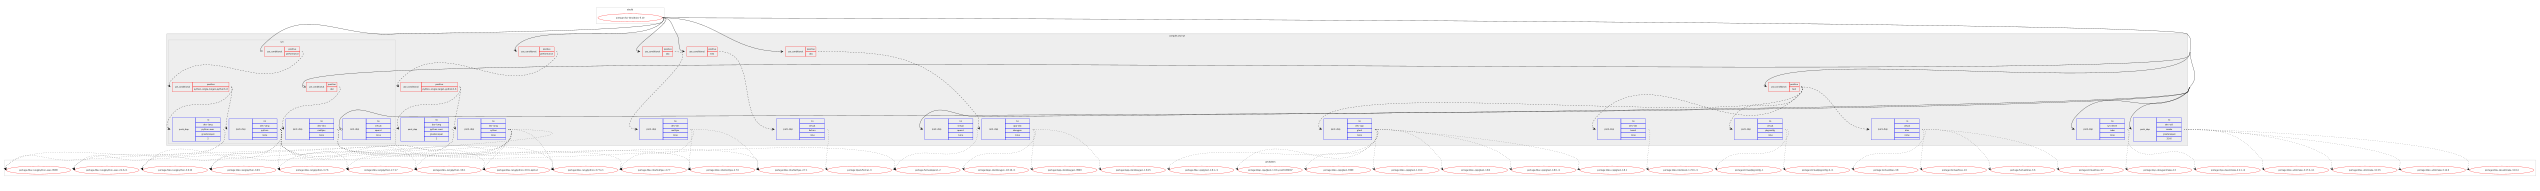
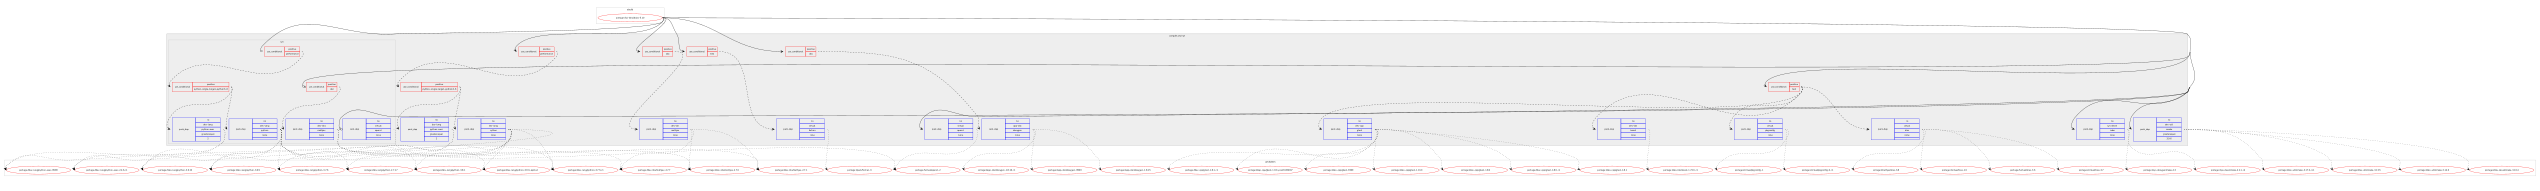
  digraph {
    compound=true
    concentrate=true
    fontname=Nunito
    fontsize=10
    newrank=true
    rankdir=TB
    ranksep=1.5
    node [color=red fontname=Nunito fontsize=10]
    edge [arrowhead=vee fontname=Nunito headport=w style=dotted tailport=e weight=100]
    n1 [label="portage://sci-libs/clblas-5.10" width=4]
    n2 [color=blue label=<<TABLE BORDER="0" CELLBORDER="1" CELLSPACING="0" CELLPADDING="4" WIDTH="220"><TR><TD ROWSPAN="6" CELLPADDING="30">pack_dep</TD></TR><TR><TD WIDTH="110">no</TD></TR><TR><TD>app-doc</TD></TR><TR><TD>doxygen</TD></TR><TR><TD>none</TD></TR><TR><TD></TD></TR></TABLE>> shape=none]
    n3 [label=<<TABLE BORDER="0" CELLBORDER="1" CELLSPACING="0" CELLPADDING="4"><TR><TD ROWSPAN="3" CELLPADDING="10">use_conditional</TD></TR><TR><TD>positive</TD></TR><TR><TD>doc</TD></TR></TABLE>> shape=none]
    n4 [color=blue label=<<TABLE BORDER="0" CELLBORDER="1" CELLSPACING="0" CELLPADDING="4" WIDTH="220"><TR><TD ROWSPAN="6" CELLPADDING="30">pack_dep</TD></TR><TR><TD WIDTH="110">no</TD></TR><TR><TD>dev-libs</TD></TR><TR><TD>mathjax</TD></TR><TR><TD>none</TD></TR><TR><TD></TD></TR></TABLE>> shape=none]
    n5 [label=<<TABLE BORDER="0" CELLBORDER="1" CELLSPACING="0" CELLPADDING="4"><TR><TD ROWSPAN="3" CELLPADDING="10">use_conditional</TD></TR><TR><TD>positive</TD></TR><TR><TD>doc</TD></TR></TABLE>> shape=none]
    n6 [color=blue label=<<TABLE BORDER="0" CELLBORDER="1" CELLSPACING="0" CELLPADDING="4" WIDTH="220"><TR><TD ROWSPAN="6" CELLPADDING="30">pack_dep</TD></TR><TR><TD WIDTH="110">no</TD></TR><TR><TD>dev-lang</TD></TR><TR><TD>python</TD></TR><TR><TD>none</TD></TR><TR><TD></TD></TR></TABLE>> shape=none]
    n7 [color=blue label=<<TABLE BORDER="0" CELLBORDER="1" CELLSPACING="0" CELLPADDING="4" WIDTH="220"><TR><TD ROWSPAN="6" CELLPADDING="30">pack_dep</TD></TR><TR><TD WIDTH="110">no</TD></TR><TR><TD>dev-lang</TD></TR><TR><TD>python-exec</TD></TR><TR><TD>greaterequal</TD></TR><TR><TD>2</TD></TR></TABLE>> shape=none]
    n8 [label=<<TABLE BORDER="0" CELLBORDER="1" CELLSPACING="0" CELLPADDING="4"><TR><TD ROWSPAN="3" CELLPADDING="10">use_conditional</TD></TR><TR><TD>positive</TD></TR><TR><TD>python_single_target_python3_6</TD></TR></TABLE>> shape=none]
    n9 [label=<<TABLE BORDER="0" CELLBORDER="1" CELLSPACING="0" CELLPADDING="4"><TR><TD ROWSPAN="3" CELLPADDING="10">use_conditional</TD></TR><TR><TD>positive</TD></TR><TR><TD>performance</TD></TR></TABLE>> shape=none]
    n10 [color=blue label=<<TABLE BORDER="0" CELLBORDER="1" CELLSPACING="0" CELLPADDING="4" WIDTH="220"><TR><TD ROWSPAN="6" CELLPADDING="30">pack_dep</TD></TR><TR><TD WIDTH="110">no</TD></TR><TR><TD>dev-cpp</TD></TR><TR><TD>gtest</TD></TR><TR><TD>none</TD></TR><TR><TD></TD></TR></TABLE>> shape=none]
    n11 [color=blue label=<<TABLE BORDER="0" CELLBORDER="1" CELLSPACING="0" CELLPADDING="4" WIDTH="220"><TR><TD ROWSPAN="6" CELLPADDING="30">pack_dep</TD></TR><TR><TD WIDTH="110">no</TD></TR><TR><TD>dev-libs</TD></TR><TR><TD>boost</TD></TR><TR><TD>none</TD></TR><TR><TD></TD></TR></TABLE>> shape=none]
    n12 [color=blue label=<<TABLE BORDER="0" CELLBORDER="1" CELLSPACING="0" CELLPADDING="4" WIDTH="220"><TR><TD ROWSPAN="6" CELLPADDING="30">pack_dep</TD></TR><TR><TD WIDTH="110">no</TD></TR><TR><TD>virtual</TD></TR><TR><TD>pkgconfig</TD></TR><TR><TD>none</TD></TR><TR><TD></TD></TR></TABLE>> shape=none]
    n13 [color=blue label=<<TABLE BORDER="0" CELLBORDER="1" CELLSPACING="0" CELLPADDING="4" WIDTH="220"><TR><TD ROWSPAN="6" CELLPADDING="30">pack_dep</TD></TR><TR><TD WIDTH="110">no</TD></TR><TR><TD>virtual</TD></TR><TR><TD>blas</TD></TR><TR><TD>none</TD></TR><TR><TD></TD></TR></TABLE>> shape=none]
    n14 [label=<<TABLE BORDER="0" CELLBORDER="1" CELLSPACING="0" CELLPADDING="4"><TR><TD ROWSPAN="3" CELLPADDING="10">use_conditional</TD></TR><TR><TD>positive</TD></TR><TR><TD>test</TD></TR></TABLE>> shape=none]
    n15 [color=blue label=<<TABLE BORDER="0" CELLBORDER="1" CELLSPACING="0" CELLPADDING="4" WIDTH="220"><TR><TD ROWSPAN="6" CELLPADDING="30">pack_dep</TD></TR><TR><TD WIDTH="110">no</TD></TR><TR><TD>virtual</TD></TR><TR><TD>fortran</TD></TR><TR><TD>none</TD></TR><TR><TD></TD></TR></TABLE>> shape=none]
    n16 [label=<<TABLE BORDER="0" CELLBORDER="1" CELLSPACING="0" CELLPADDING="4"><TR><TD ROWSPAN="3" CELLPADDING="10">use_conditional</TD></TR><TR><TD>positive</TD></TR><TR><TD>test</TD></TR></TABLE>> shape=none]
    n17 [color=blue label=<<TABLE BORDER="0" CELLBORDER="1" CELLSPACING="0" CELLPADDING="4" WIDTH="220"><TR><TD ROWSPAN="6" CELLPADDING="30">pack_dep</TD></TR><TR><TD WIDTH="110">no</TD></TR><TR><TD>dev-util</TD></TR><TR><TD>cmake</TD></TR><TR><TD>greaterequal</TD></TR><TR><TD>3.9.6</TD></TR></TABLE>> shape=none]
    n18 [color=blue label=<<TABLE BORDER="0" CELLBORDER="1" CELLSPACING="0" CELLPADDING="4" WIDTH="220"><TR><TD ROWSPAN="6" CELLPADDING="30">pack_dep</TD></TR><TR><TD WIDTH="110">no</TD></TR><TR><TD>sys-devel</TD></TR><TR><TD>make</TD></TR><TR><TD>none</TD></TR><TR><TD></TD></TR></TABLE>> shape=none]
    n19 [color=blue label=<<TABLE BORDER="0" CELLBORDER="1" CELLSPACING="0" CELLPADDING="4" WIDTH="220"><TR><TD ROWSPAN="6" CELLPADDING="30">pack_dep</TD></TR><TR><TD WIDTH="110">no</TD></TR><TR><TD>virtual</TD></TR><TR><TD>opencl</TD></TR><TR><TD>none</TD></TR><TR><TD></TD></TR></TABLE>> shape=none]
    n20 [color=blue label=<<TABLE BORDER="0" CELLBORDER="1" CELLSPACING="0" CELLPADDING="4" WIDTH="220"><TR><TD ROWSPAN="6" CELLPADDING="30">pack_dep</TD></TR><TR><TD WIDTH="110">no</TD></TR><TR><TD>dev-libs</TD></TR><TR><TD>mathjax</TD></TR><TR><TD>none</TD></TR><TR><TD></TD></TR></TABLE>> shape=none]
    n21 [label=<<TABLE BORDER="0" CELLBORDER="1" CELLSPACING="0" CELLPADDING="4"><TR><TD ROWSPAN="3" CELLPADDING="10">use_conditional</TD></TR><TR><TD>positive</TD></TR><TR><TD>doc</TD></TR></TABLE>> shape=none]
    n22 [color=blue label=<<TABLE BORDER="0" CELLBORDER="1" CELLSPACING="0" CELLPADDING="4" WIDTH="220"><TR><TD ROWSPAN="6" CELLPADDING="30">pack_dep</TD></TR><TR><TD WIDTH="110">no</TD></TR><TR><TD>dev-lang</TD></TR><TR><TD>python</TD></TR><TR><TD>none</TD></TR><TR><TD></TD></TR></TABLE>> shape=none]
    n23 [color=blue label=<<TABLE BORDER="0" CELLBORDER="1" CELLSPACING="0" CELLPADDING="4" WIDTH="220"><TR><TD ROWSPAN="6" CELLPADDING="30">pack_dep</TD></TR><TR><TD WIDTH="110">no</TD></TR><TR><TD>dev-lang</TD></TR><TR><TD>python-exec</TD></TR><TR><TD>greaterequal</TD></TR><TR><TD>2</TD></TR></TABLE>> shape=none]
    n24 [label=<<TABLE BORDER="0" CELLBORDER="1" CELLSPACING="0" CELLPADDING="4"><TR><TD ROWSPAN="3" CELLPADDING="10">use_conditional</TD></TR><TR><TD>positive</TD></TR><TR><TD>python_single_target_python3_6</TD></TR></TABLE>> shape=none]
    n25 [label=<<TABLE BORDER="0" CELLBORDER="1" CELLSPACING="0" CELLPADDING="4"><TR><TD ROWSPAN="3" CELLPADDING="10">use_conditional</TD></TR><TR><TD>positive</TD></TR><TR><TD>performance</TD></TR></TABLE>> shape=none]
    n26 [color=blue label=<<TABLE BORDER="0" CELLBORDER="1" CELLSPACING="0" CELLPADDING="4" WIDTH="220"><TR><TD ROWSPAN="6" CELLPADDING="30">pack_dep</TD></TR><TR><TD WIDTH="110">no</TD></TR><TR><TD>virtual</TD></TR><TR><TD>opencl</TD></TR><TR><TD>none</TD></TR><TR><TD></TD></TR></TABLE>> shape=none]
    n27 [label="portage://app-doc/doxygen-9999" width=4]
    n28 [label="portage://app-doc/doxygen-1.8.16-r1" width=4]
    n29 [label="portage://app-doc/doxygen-1.8.15" width=4]
    n30 [label="portage://dev-libs/mathjax-2.7.7" width=4]
    n31 [label="portage://dev-libs/mathjax-2.7.1" width=4]
    n32 [label="portage://dev-libs/mathjax-2.7.0" width=4]
    n33 [label="portage://dev-lang/python-3.9.0_alpha2" width=4]
    n34 [label="portage://dev-lang/python-3.8.1" width=4]
    n35 [label="portage://dev-lang/python-3.7.6" width=4]
    n36 [label="portage://dev-lang/python-3.7.5-r1" width=4]
    n37 [label="portage://dev-lang/python-3.6.9" width=4]
    n38 [label="portage://dev-lang/python-3.6.10" width=4]
    n39 [label="portage://dev-lang/python-2.7.17" width=4]
    n40 [label="portage://dev-lang/python-exec-9999" width=4]
    n41 [label="portage://dev-lang/python-exec-2.4.6-r1" width=4]
    n42 [label="portage://dev-cpp/gtest-3999" width=4]
    n43 [label="portage://dep-cpp/gtest-1.9.0_pre20190607" width=4]
    n44 [label="portage://dev-cpp/gtest-1.8.1-r1" width=4]
    n45 [label="portage://dev-cpp/gtest-1.8.1" width=4]
    n46 [label="portage://dev-cpp/gtest-1.8.0-r1" width=4]
    n47 [label="portage://dev-cpp/gtest-1.8.0" width=4]
    n48 [label="portage://dev-cpp/gtest-1.10.0" width=4]
    n49 [label="portage://dev-libs/boost-1.72.0-r1" width=4]
    n50 [label="portage://virtual/pkgconfig-1" width=4]
    n51 [label="portage://virtual/pkgconfig-0-r1" width=4]
-   n52 [label="portage://virtual/blas-3.8" width=4]
+   n52 [label="portage://mathjax/blas-3.8" width=4]
    n53 [label="portage://virtual/blas-3.7" width=4]
    n54 [label="portage://virtual/blas-3.6" width=4]
    n55 [label="portage://virtual/blas-1.0" width=4]
    n56 [label="portage://pack/fortran-0" width=4]
    n57 [label="portage://dev-util/cmake-3.17.0_rc1" width=4]
    n58 [label="portage://dev-devel/cmake-3.16.4" width=4]
    n59 [label="portage://dev-util/cmake-3.14.6" width=4]
    n60 [label="portage://dev-util/cmake-3.13.5" width=4]
    n61 [label="portage://sys-doxygen/make-4.3" width=4]
    n62 [label="portage://sys-devel/make-4.2.1-r4" width=4]
    n63 [label="portage://virtual/opencl-2" width=4]
    subgraph cluster_1 {
      color=gray
      label=<<i>ebuild</i>>
      rank=same
      n1
    }
    subgraph cluster_2 {
      color=gray
      label=<<i>dependencies</i>>
      subgraph cluster_3 {
        color=gray
        fillcolor="#eeeeee"
        label=<<i>compile</i>>
        style=filled
        subgraph sub_4 {
          color=gray
          fillcolor="#eeeeee"
          label=<<i>compile</i>>
          style=filled
          n3
          subgraph sub_5 {
            color=gray
            fillcolor="#eeeeee"
            label=<<i>compile</i>>
            style=filled
            n2
          }
        }
        subgraph sub_6 {
          color=gray
          fillcolor="#eeeeee"
          label=<<i>compile</i>>
          style=filled
          n5
          subgraph sub_7 {
            color=gray
            fillcolor="#eeeeee"
            label=<<i>compile</i>>
            style=filled
            n4
          }
        }
        subgraph sub_8 {
          color=gray
          fillcolor="#eeeeee"
          label=<<i>compile</i>>
          style=filled
          n9
          subgraph sub_9 {
            color=gray
            fillcolor="#eeeeee"
            label=<<i>compile</i>>
            style=filled
            n8
            subgraph sub_10 {
              color=gray
              fillcolor="#eeeeee"
              label=<<i>compile</i>>
              style=filled
              n6
            }
            subgraph sub_11 {
              color=gray
              fillcolor="#eeeeee"
              label=<<i>compile</i>>
              style=filled
              n7
            }
          }
        }
        subgraph sub_12 {
          color=gray
          fillcolor="#eeeeee"
          label=<<i>compile</i>>
          style=filled
          n14
          subgraph sub_13 {
            color=gray
            fillcolor="#eeeeee"
            label=<<i>compile</i>>
            style=filled
            n10
          }
          subgraph sub_14 {
            color=gray
            fillcolor="#eeeeee"
            label=<<i>compile</i>>
            style=filled
            n11
          }
          subgraph sub_15 {
            color=gray
            fillcolor="#eeeeee"
            label=<<i>compile</i>>
            style=filled
            n12
          }
          subgraph sub_16 {
            color=gray
            fillcolor="#eeeeee"
            label=<<i>compile</i>>
            style=filled
            n13
          }
        }
        subgraph sub_17 {
          color=gray
          fillcolor="#eeeeee"
          label=<<i>compile</i>>
          style=filled
          n16
          subgraph sub_18 {
            color=gray
            fillcolor="#eeeeee"
            label=<<i>compile</i>>
            style=filled
            n15
          }
        }
        subgraph sub_19 {
          color=gray
          fillcolor="#eeeeee"
          label=<<i>compile</i>>
          style=filled
          n17
        }
        subgraph sub_20 {
          color=gray
          fillcolor="#eeeeee"
          label=<<i>compile</i>>
          style=filled
          n18
        }
        subgraph sub_21 {
          color=gray
          fillcolor="#eeeeee"
          label=<<i>compile</i>>
          style=filled
          n19
        }
      }
      subgraph cluster_22 {
        color=gray
        fillcolor="#eeeeee"
        label=<<i>compile and run</i>>
        style=filled
      }
      subgraph cluster_23 {
        color=gray
        fillcolor="#eeeeee"
        label=<<i>run</i>>
        style=filled
        subgraph sub_24 {
          color=gray
          fillcolor="#eeeeee"
          label=<<i>run</i>>
          style=filled
          n21
          subgraph sub_25 {
            color=gray
            fillcolor="#eeeeee"
            label=<<i>run</i>>
            style=filled
            n20
          }
        }
        subgraph sub_26 {
          color=gray
          fillcolor="#eeeeee"
          label=<<i>run</i>>
          style=filled
          n25
          subgraph sub_27 {
            color=gray
            fillcolor="#eeeeee"
            label=<<i>run</i>>
            style=filled
            n24
            subgraph sub_28 {
              color=gray
              fillcolor="#eeeeee"
              label=<<i>run</i>>
              style=filled
              n22
            }
            subgraph sub_29 {
              color=gray
              fillcolor="#eeeeee"
              label=<<i>run</i>>
              style=filled
              n23
            }
          }
        }
        subgraph sub_30 {
          color=gray
          fillcolor="#eeeeee"
          label=<<i>run</i>>
          style=filled
          n26
        }
      }
    }
    subgraph cluster_31 {
      color=gray
      label=<<i>candidates</i>>
      rank=same
      subgraph sub_32 {
        color=black
        label=<<i>candidates</i>>
        nodesep=1
        rank=same
        n27
        n28
        n29
      }
      subgraph sub_33 {
        color=black
        label=<<i>candidates</i>>
        nodesep=1
        rank=same
        n30
        n31
        n32
      }
      subgraph sub_34 {
        color=black
        label=<<i>candidates</i>>
        nodesep=1
        rank=same
        n33
        n34
        n35
        n36
        n37
        n38
        n39
      }
      subgraph sub_35 {
        color=black
        label=<<i>candidates</i>>
        nodesep=1
        rank=same
        n40
        n41
      }
      subgraph sub_36 {
        color=black
        label=<<i>candidates</i>>
        nodesep=1
        rank=same
        n42
        n43
        n44
        n45
        n46
        n47
        n48
      }
      subgraph sub_37 {
        color=black
        label=<<i>candidates</i>>
        nodesep=1
        rank=same
        n49
      }
      subgraph sub_38 {
        color=black
        label=<<i>candidates</i>>
        nodesep=1
        rank=same
        n50
        n51
      }
      subgraph sub_39 {
        color=black
        label=<<i>candidates</i>>
        nodesep=1
        rank=same
        n52
        n53
        n54
        n55
      }
      subgraph sub_40 {
        color=black
        label=<<i>candidates</i>>
        nodesep=1
        rank=same
        n56
      }
      subgraph sub_41 {
        color=black
        label=<<i>candidates</i>>
        nodesep=1
        rank=same
        n57
        n58
        n59
        n60
      }
      subgraph sub_42 {
        color=black
        label=<<i>candidates</i>>
        nodesep=1
        rank=same
        n61
        n62
      }
      subgraph sub_43 {
        color=black
        label=<<i>candidates</i>>
        nodesep=1
        rank=same
        n63
      }
      subgraph sub_44 {
        color=black
        label=<<i>candidates</i>>
        nodesep=1
        rank=same
        n30
        n31
        n32
      }
      subgraph sub_45 {
        color=black
        label=<<i>candidates</i>>
        nodesep=1
        rank=same
        n33
        n34
        n35
        n36
        n37
        n38
        n39
      }
      subgraph sub_46 {
        color=black
        label=<<i>candidates</i>>
        nodesep=1
        rank=same
        n40
        n41
      }
      subgraph sub_47 {
        color=black
        label=<<i>candidates</i>>
        nodesep=1
        rank=same
        n63
      }
    }
    n1 -> n3 [style=solid weight=20]
    n1 -> n5 [style=solid weight=20]
    n1 -> n9 [style=solid weight=20]
    n1 -> n14 [style=solid weight=20]
    n1 -> n16 [style=solid weight=20]
    n1 -> n17 [style=solid weight=20]
    n1 -> n18 [style=solid weight=20]
    n1 -> n19 [style=solid weight=20]
    n1 -> n21 [arrowhead=odot style=solid weight=20]
    n1 -> n25 [arrowhead=odot style=solid weight=20]
    n1 -> n26 [arrowhead=odot style=solid weight=20]
    n2 -> n27
    n2 -> n28
    n2 -> n29
    n3 -> n2 [style=dashed weight=20]
    n4 -> n30
    n4 -> n31
    n4 -> n32
    n5 -> n4 [style=dashed weight=20]
    n6 -> n33
    n6 -> n34
    n6 -> n35
    n6 -> n36
    n6 -> n37
    n6 -> n38
    n6 -> n39
    n7 -> n40
    n7 -> n41
    n8 -> n6 [style=dashed weight=20]
    n8 -> n7 [style=dashed weight=20]
    n9 -> n8 [style=dashed weight=20]
    n10 -> n42
    n10 -> n43
    n10 -> n44
    n10 -> n45
    n10 -> n46
    n10 -> n47
    n10 -> n48
    n11 -> n49
    n12 -> n50
    n12 -> n51
    n13 -> n52
    n13 -> n53
    n13 -> n54
    n13 -> n55
    n14 -> n10 [style=dashed weight=20]
    n14 -> n11 [style=dashed weight=20]
    n14 -> n12 [style=dashed weight=20]
    n14 -> n13 [style=dashed weight=20]
    n15 -> n56
    n16 -> n15 [style=dashed weight=20]
    n17 -> n57
    n17 -> n58
    n17 -> n59
    n17 -> n60
    n18 -> n61
    n18 -> n62
    n19 -> n63
    n20 -> n30
    n20 -> n31
    n20 -> n32
    n21 -> n20 [style=dashed weight=20]
    n22 -> n33
    n22 -> n34
    n22 -> n35
    n22 -> n36
    n22 -> n37
    n22 -> n38
    n22 -> n39
    n23 -> n40
    n23 -> n41
    n24 -> n22 [style=dashed weight=20]
    n24 -> n23 [style=dashed weight=20]
    n25 -> n24 [style=dashed weight=20]
    n26 -> n63
  }
